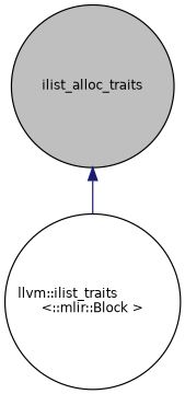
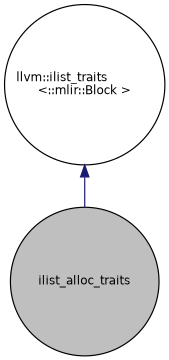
  digraph {
    node [color=black fontname=Helvetica fontsize=10 shape=circle]
    n1 [fillcolor=grey75 fontcolor=black height=0.2 label=ilist_alloc_traits style=filled width=0.4]
    n2 [height=0.2 label="llvm::ilist_traits\l\<::mlir::Block \>" width=0.4]
-   n1 -> n2 [color=midnightblue dir=back fontname=Helvetica fontsize=10 labelfontname=Helvetica labelfontsize=10 style=solid]
+   n2 -> n1 [color=midnightblue dir=back fontname=Helvetica fontsize=10 labelfontname=Helvetica labelfontsize=10 style=solid]
  }
